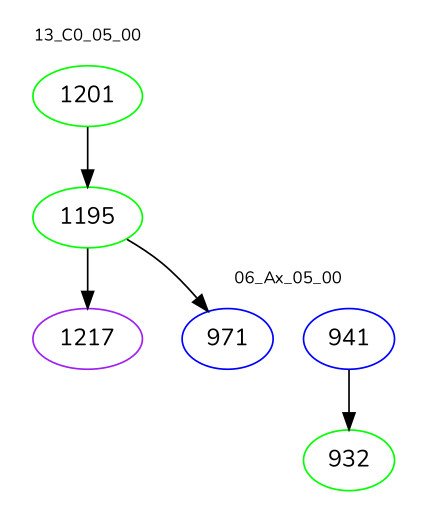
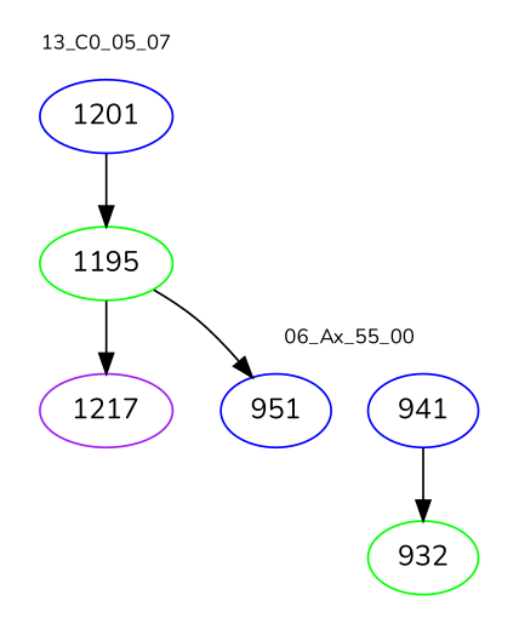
  digraph {
    fontname=Nunito
    node [color=blue fontname=Nunito]
    edge [color=black fontname=Nunito]
    n1 [label=941]
    n2 [color=green label=932]
-   n3 [label=971]
-   n4 [color=green label=1201]
+   n3 [label=951]
+   n4 [label=1201]
    n5 [color=green label=1195]
    n6 [color=purple label=1217]
    subgraph cluster_1 {
      color=white
      fontsize=10
-     label="06_Ax_05_00"
+     label="06_Ax_55_00"
      n1
      n2
      n3
    }
    subgraph cluster_2 {
      color=white
      fontsize=10
-     label="13_C0_05_00"
+     label="13_C0_05_07"
      n4
      n5
      n6
    }
    n1 -> n2
    n4 -> n5
    n5 -> n3
    n5 -> n6
  }
